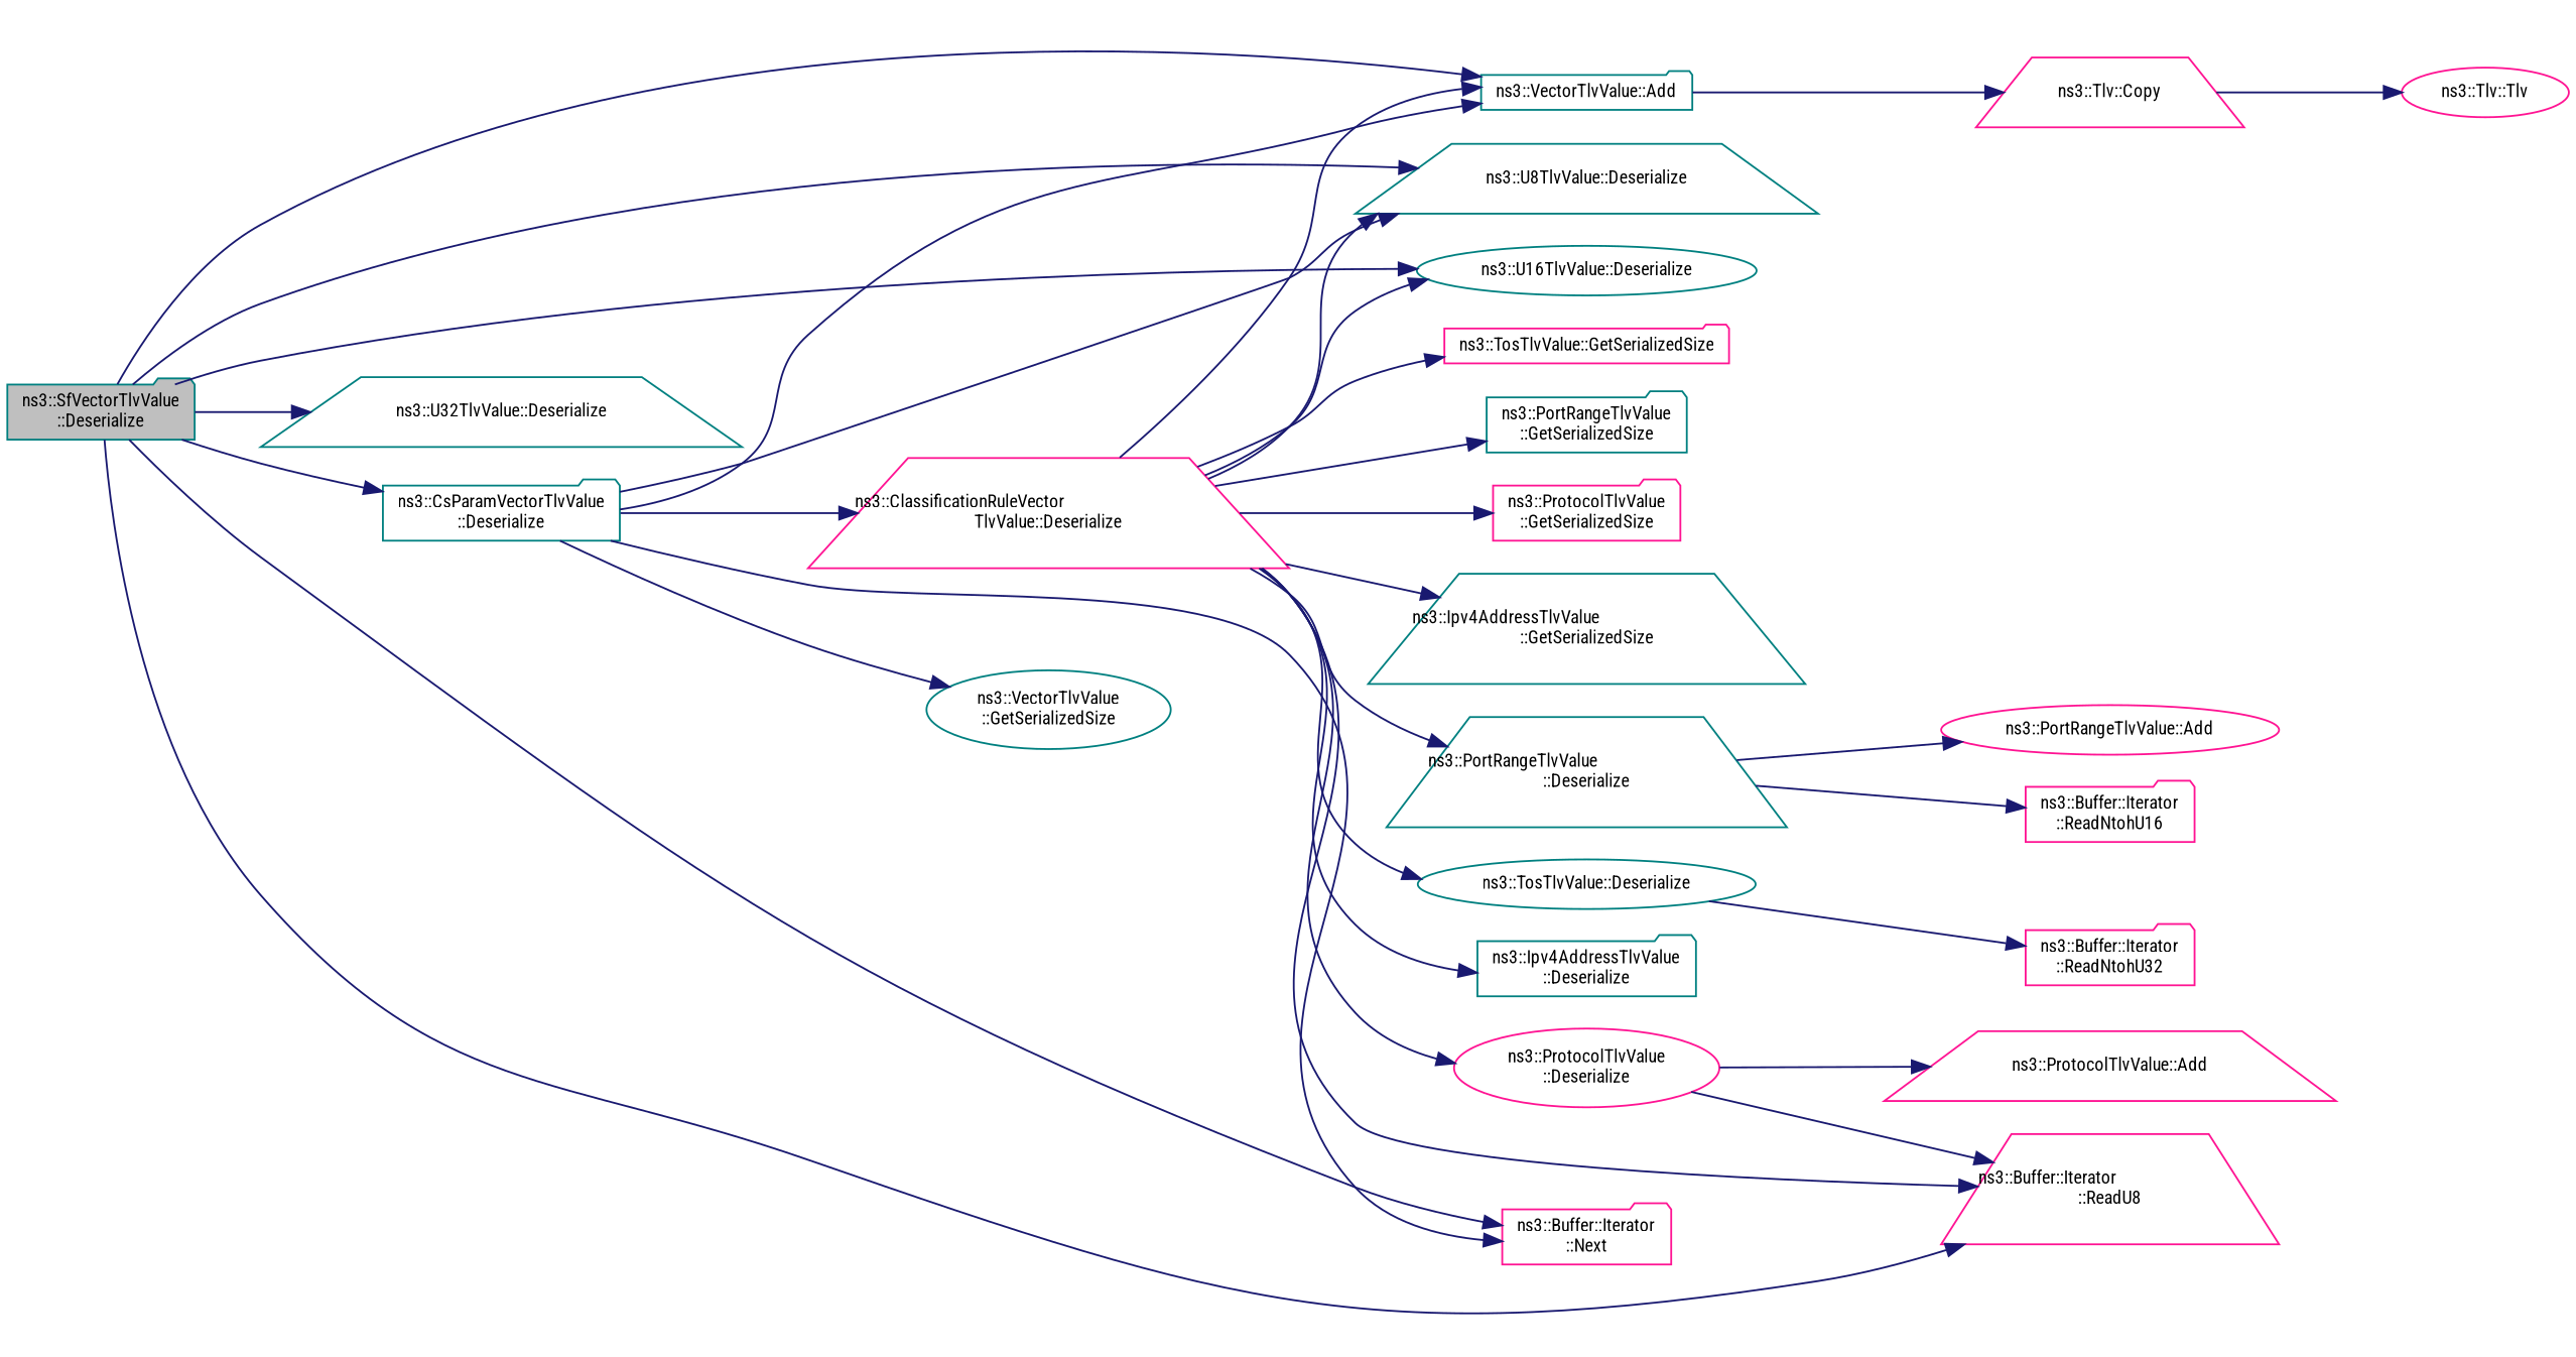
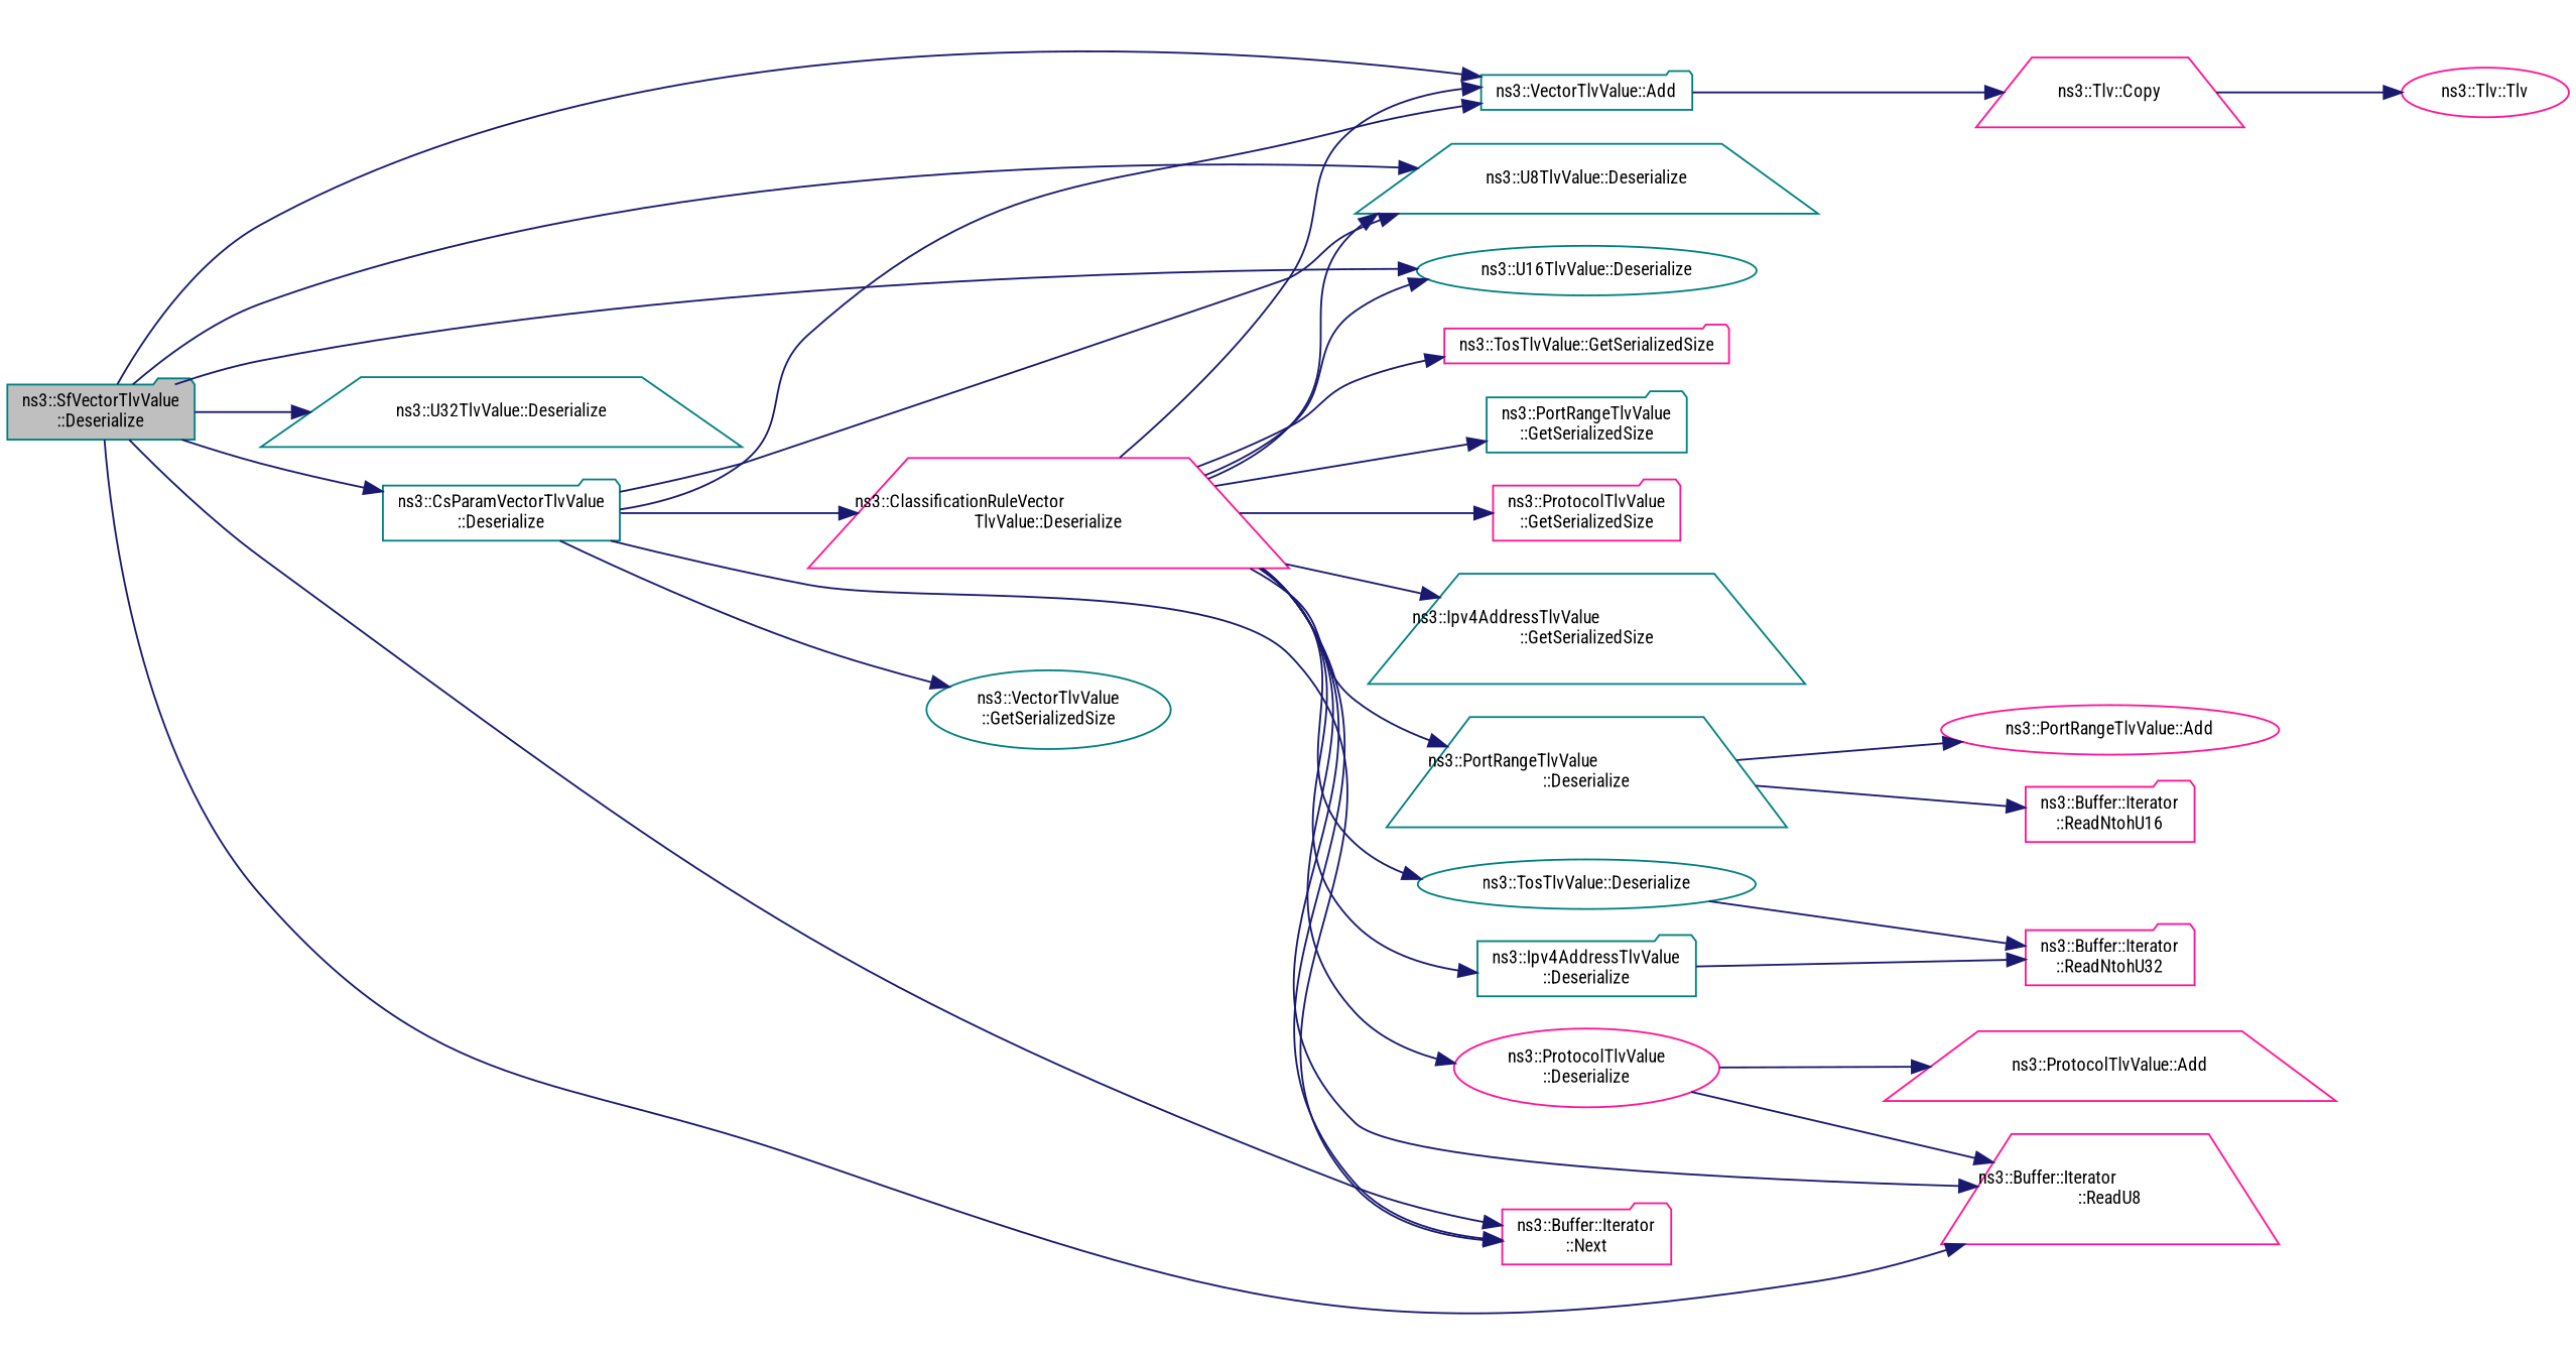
  digraph {
    fontname="Roboto Condensed"
    rankdir=LR
    node [color=teal fillcolor=white fontname="Roboto Condensed" fontsize=10 shape=folder style=filled]
    edge [color=midnightblue fontname="Roboto Condensed" fontsize=10 labelfontname=Helvetica labelfontsize=10 style=solid]
    n1 [fillcolor=grey75 fontcolor=black height=0.2 label="ns3::SfVectorTlvValue\l::Deserialize" width=0.4]
    n2 [height=0.2 label="ns3::VectorTlvValue::Add" width=0.4]
    n3 [height=0.2 label="ns3::U8TlvValue::Deserialize" shape=trapezium width=0.4]
    n4 [height=0.2 label="ns3::U16TlvValue::Deserialize" shape=ellipse width=0.4]
    n5 [height=0.2 label="ns3::U32TlvValue::Deserialize" shape=trapezium width=0.4]
    n6 [height=0.2 label="ns3::CsParamVectorTlvValue\l::Deserialize" width=0.4]
    n7 [color=deeppink height=0.2 label="ns3::Buffer::Iterator\l::ReadU8" shape=trapezium width=0.4]
    n8 [color=deeppink height=0.2 label="ns3::Buffer::Iterator\l::Next" width=0.4]
    n9 [color=deeppink height=0.2 label="ns3::Tlv::Copy" shape=trapezium width=0.4]
    n10 [color=deeppink height=0.2 label="ns3::ClassificationRuleVector\lTlvValue::Deserialize" shape=trapezium width=0.4]
    n11 [height=0.2 label="ns3::VectorTlvValue\l::GetSerializedSize" shape=ellipse width=0.4]
    n12 [color=deeppink height=0.2 label="ns3::Tlv::Tlv" shape=ellipse width=0.4]
    n13 [height=0.2 label="ns3::TosTlvValue::Deserialize" shape=ellipse width=0.4]
    n14 [height=0.2 label="ns3::PortRangeTlvValue\l::Deserialize" shape=trapezium width=0.4]
    n15 [color=deeppink height=0.2 label="ns3::ProtocolTlvValue\l::Deserialize" shape=ellipse width=0.4]
    n16 [height=0.2 label="ns3::Ipv4AddressTlvValue\l::Deserialize" width=0.4]
    n17 [color=deeppink height=0.2 label="ns3::TosTlvValue::GetSerializedSize" width=0.4]
    n18 [height=0.2 label="ns3::PortRangeTlvValue\l::GetSerializedSize" width=0.4]
    n19 [color=deeppink height=0.2 label="ns3::ProtocolTlvValue\l::GetSerializedSize" width=0.4]
    n20 [height=0.2 label="ns3::Ipv4AddressTlvValue\l::GetSerializedSize" shape=trapezium width=0.4]
    n21 [color=deeppink height=0.2 label="ns3::Buffer::Iterator\l::ReadNtohU32" width=0.4]
    n22 [color=deeppink height=0.2 label="ns3::PortRangeTlvValue::Add" shape=ellipse width=0.4]
    n23 [color=deeppink height=0.2 label="ns3::Buffer::Iterator\l::ReadNtohU16" width=0.4]
    n24 [color=deeppink height=0.2 label="ns3::ProtocolTlvValue::Add" shape=trapezium width=0.4]
    n1 -> n2
    n1 -> n3
    n1 -> n4
    n1 -> n5
    n1 -> n6
    n1 -> n7
    n1 -> n8
    n2 -> n9
    n6 -> n2
    n6 -> n3
    n6 -> n8
    n6 -> n10
    n6 -> n11
    n9 -> n12
    n10 -> n2
    n10 -> n3
    n10 -> n4
    n10 -> n7
+   n10 -> n8
    n10 -> n13
    n10 -> n14
    n10 -> n15
    n10 -> n16
    n10 -> n17
    n10 -> n18
    n10 -> n19
    n10 -> n20
    n13 -> n21
    n14 -> n22
    n14 -> n23
    n15 -> n7
    n15 -> n24
+   n16 -> n21
  }
